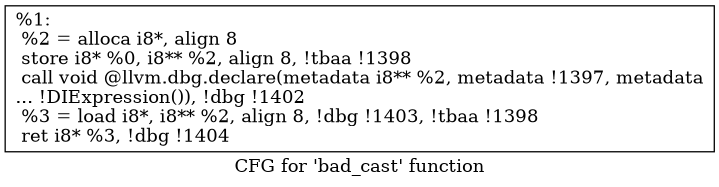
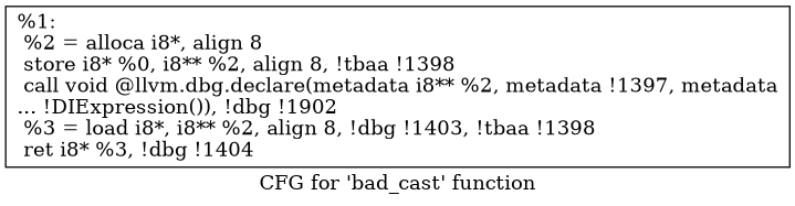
  digraph {
    label="CFG for 'bad_cast' function"
    rankdir=LR
-   n1 [label="{%1:\l  %2 = alloca i8*, align 8\l  store i8* %0, i8** %2, align 8, !tbaa !1398\l  call void @llvm.dbg.declare(metadata i8** %2, metadata !1397, metadata\l... !DIExpression()), !dbg !1402\l  %3 = load i8*, i8** %2, align 8, !dbg !1403, !tbaa !1398\l  ret i8* %3, !dbg !1404\l}" shape=record]
+   n1 [label="{%1:\l  %2 = alloca i8*, align 8\l  store i8* %0, i8** %2, align 8, !tbaa !1398\l  call void @llvm.dbg.declare(metadata i8** %2, metadata !1397, metadata\l... !DIExpression()), !dbg !1902\l  %3 = load i8*, i8** %2, align 8, !dbg !1403, !tbaa !1398\l  ret i8* %3, !dbg !1404\l}" shape=record]
  }
